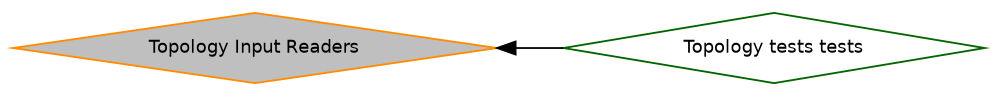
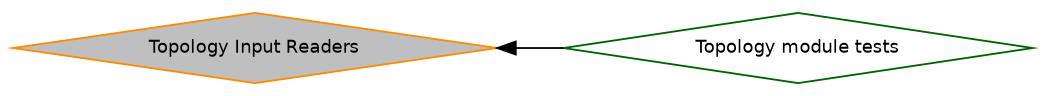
  digraph {
    rankdir=LR
    node [fontname=Helvetica fontsize=10 shape=diamond style=filled]
    n1 [color=darkorange fillcolor=grey75 fontcolor=black height=0.2 label="Topology Input Readers" width=0.4]
-   n2 [color=darkgreen fillcolor=white height=0.2 label="Topology tests tests" width=0.4]
+   n2 [color=darkgreen fillcolor=white height=0.2 label="Topology module tests" width=0.4]
    n1 -> n2 [dir=back fontname=Helvetica fontsize=10 labelfontname=Helvetica labelfontsize=10 shape=plaintext style=solid]
  }
